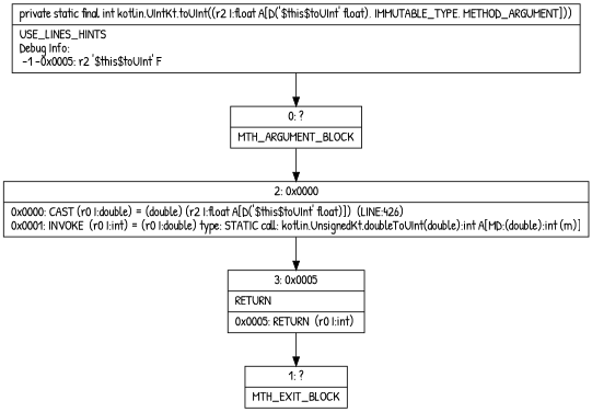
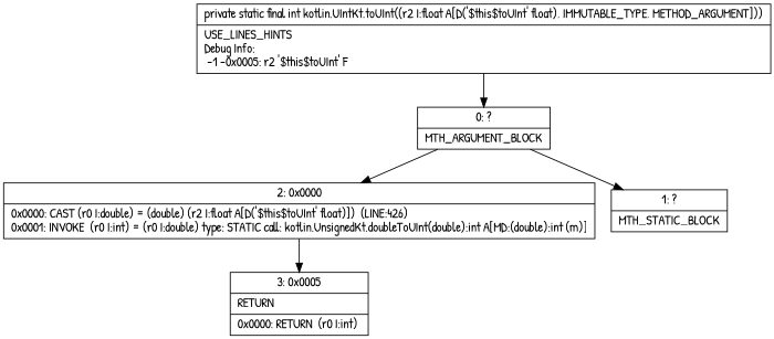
  digraph {
    fontname="Patrick Hand"
    node [fontname="Patrick Hand" shape=record]
    edge [fontname="Patrick Hand"]
    n1 [label="{0\:\ ?|MTH_ARGUMENT_BLOCK\l}"]
    n2 [label="{2\:\ 0x0000|0x0000: CAST (r0 I:double) = (double) (r2 I:float A[D('$this$toUInt' float)])  (LINE:426)\l0x0001: INVOKE  (r0 I:int) = (r0 I:double) type: STATIC call: kotlin.UnsignedKt.doubleToUInt(double):int A[MD:(double):int (m)]\l}"]
-   n3 [label="{3\:\ 0x0005|RETURN\l|0x0005: RETURN  (r0 I:int) \l}"]
-   n4 [label="{1\:\ ?|MTH_EXIT_BLOCK\l}"]
+   n3 [label="{3\:\ 0x0005|RETURN\l|0x0000: RETURN  (r0 I:int) \l}"]
+   n4 [label="{1\:\ ?|MTH_STATIC_BLOCK\l}"]
    n5 [label="{private static final int kotlin.UIntKt.toUInt((r2 I:float A[D('$this$toUInt' float), IMMUTABLE_TYPE, METHOD_ARGUMENT]))  | USE_LINES_HINTS\lDebug Info:\l  \-1 \-0x0005: r2 '$this$toUInt' F\l}"]
    n1 -> n2
    n2 -> n3
-   n3 -> n4
+   n1 -> n4
    n5 -> n1
  }
